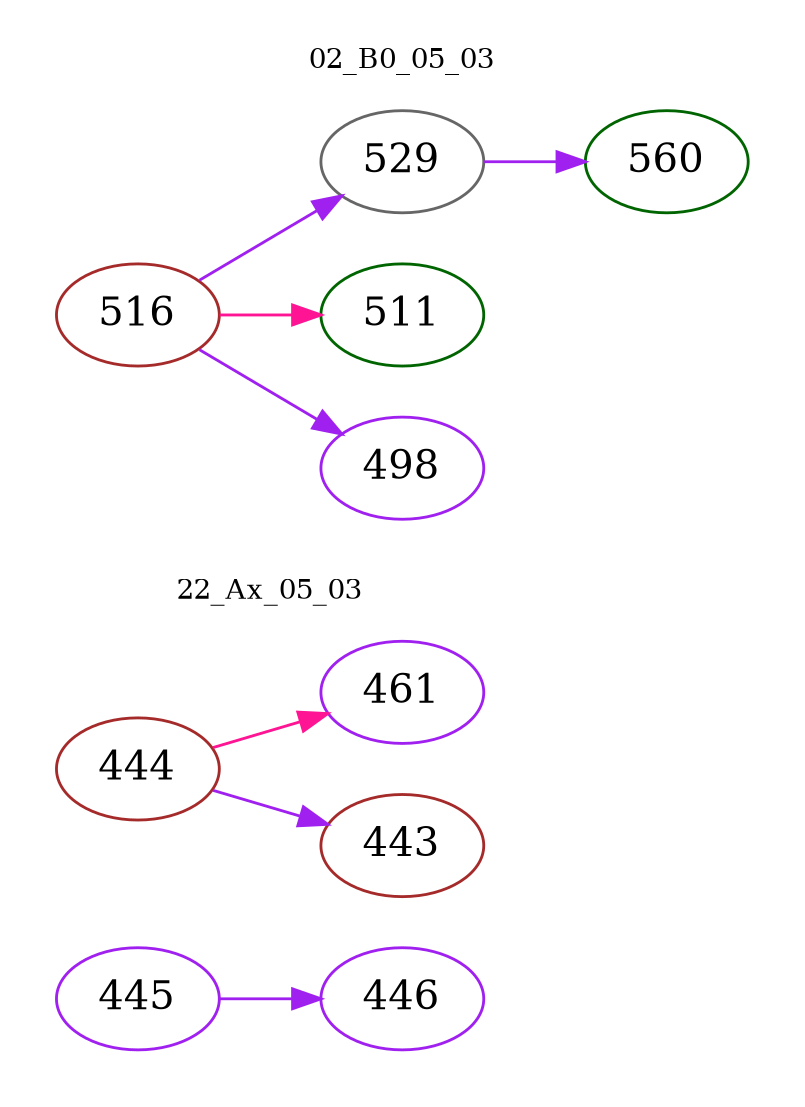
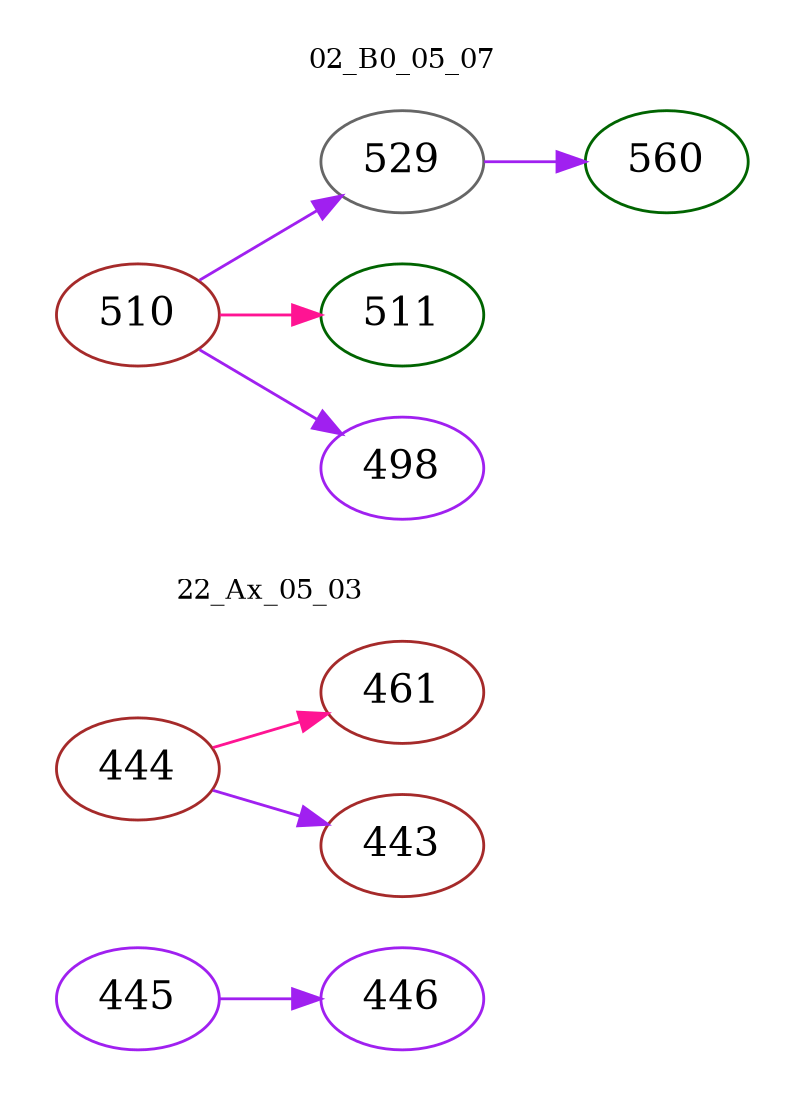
  digraph {
    rankdir=LR
    node [color=brown]
    edge [color=purple]
    n1 [label=444]
    n2 [label=443]
    n3 [color=purple label=445]
-   n4 [color=purple label=461]
+   n4 [label=461]
    n5 [color=purple label=446]
-   n6 [label=516]
+   n6 [label=510]
    n7 [color=purple label=498]
    n8 [color=darkgreen label=511]
    n9 [color=gray40 label=529]
    n10 [color=darkgreen label=560]
    subgraph cluster_1 {
      color=white
      fontsize=10
      label="22_Ax_05_03"
      n1
      n2
      n3
      n4
      n5
    }
    subgraph cluster_2 {
      color=white
      fontsize=10
-     label="02_B0_05_03"
+     label="02_B0_05_07"
      n6
      n7
      n8
      n9
      n10
    }
    n1 -> n2
    n1 -> n4 [color=deeppink]
    n3 -> n5
    n6 -> n7
    n6 -> n8 [color=deeppink]
    n6 -> n9
    n9 -> n10
  }
